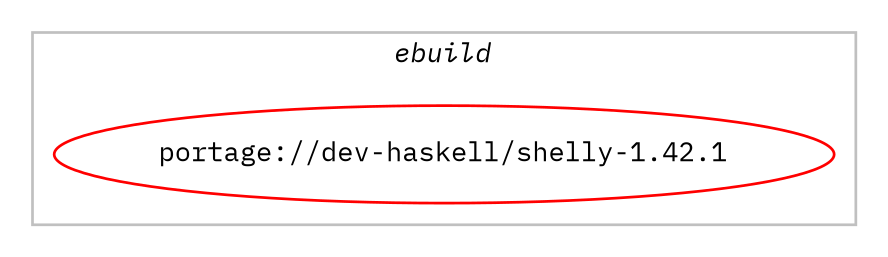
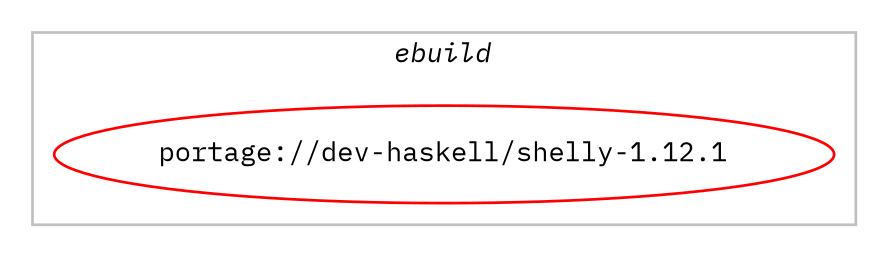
  digraph {
    compound=true
    concentrate=true
    fontname="IBM Plex Mono"
    fontsize=10
    newrank=true
    rankdir=LR
    ranksep=1.5
-   n1 [color=red fontname="IBM Plex Mono" fontsize=10 label="portage://dev-haskell/shelly-1.42.1" width=4]
+   n1 [color=red fontname="IBM Plex Mono" fontsize=10 label="portage://dev-haskell/shelly-1.12.1" width=4]
    subgraph cluster_1 {
      color=gray
      label=<<i>ebuild</i>>
      n1
    }
    subgraph cluster_2 {
      color=gray
      label=<<i>dependencies</i>>
      subgraph cluster_3 {
        color=gray
        fillcolor="#eeeeee"
        label=<<i>compile</i>>
        style=filled
      }
      subgraph cluster_4 {
        color=gray
        fillcolor="#eeeeee"
        label=<<i>compile and run</i>>
        style=filled
      }
      subgraph cluster_5 {
        color=gray
        fillcolor="#eeeeee"
        label=<<i>run</i>>
        style=filled
      }
    }
    subgraph cluster_6 {
      color=gray
      label=<<i>candidates</i>>
      rank=same
    }
  }
